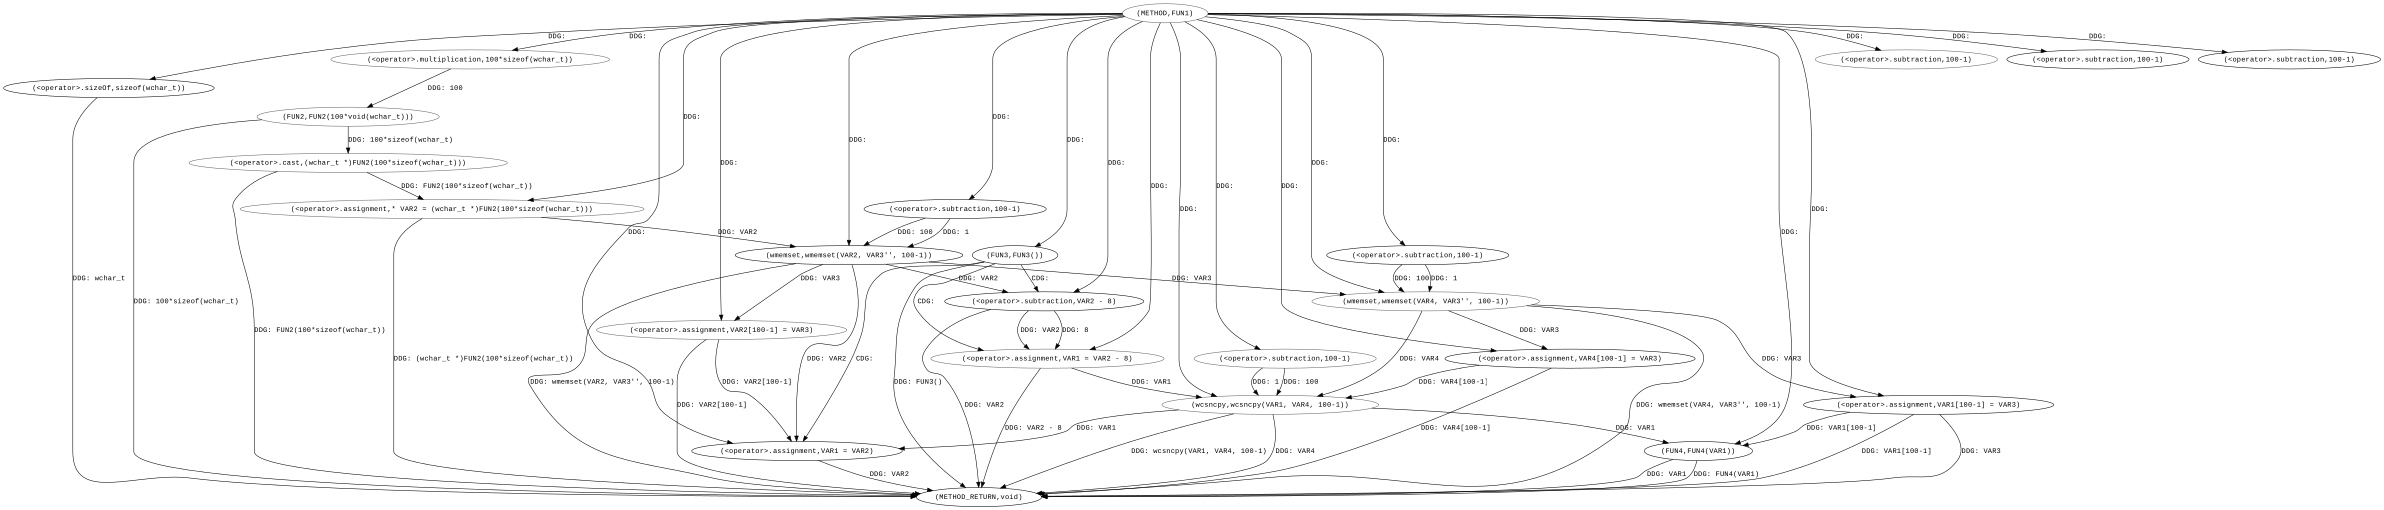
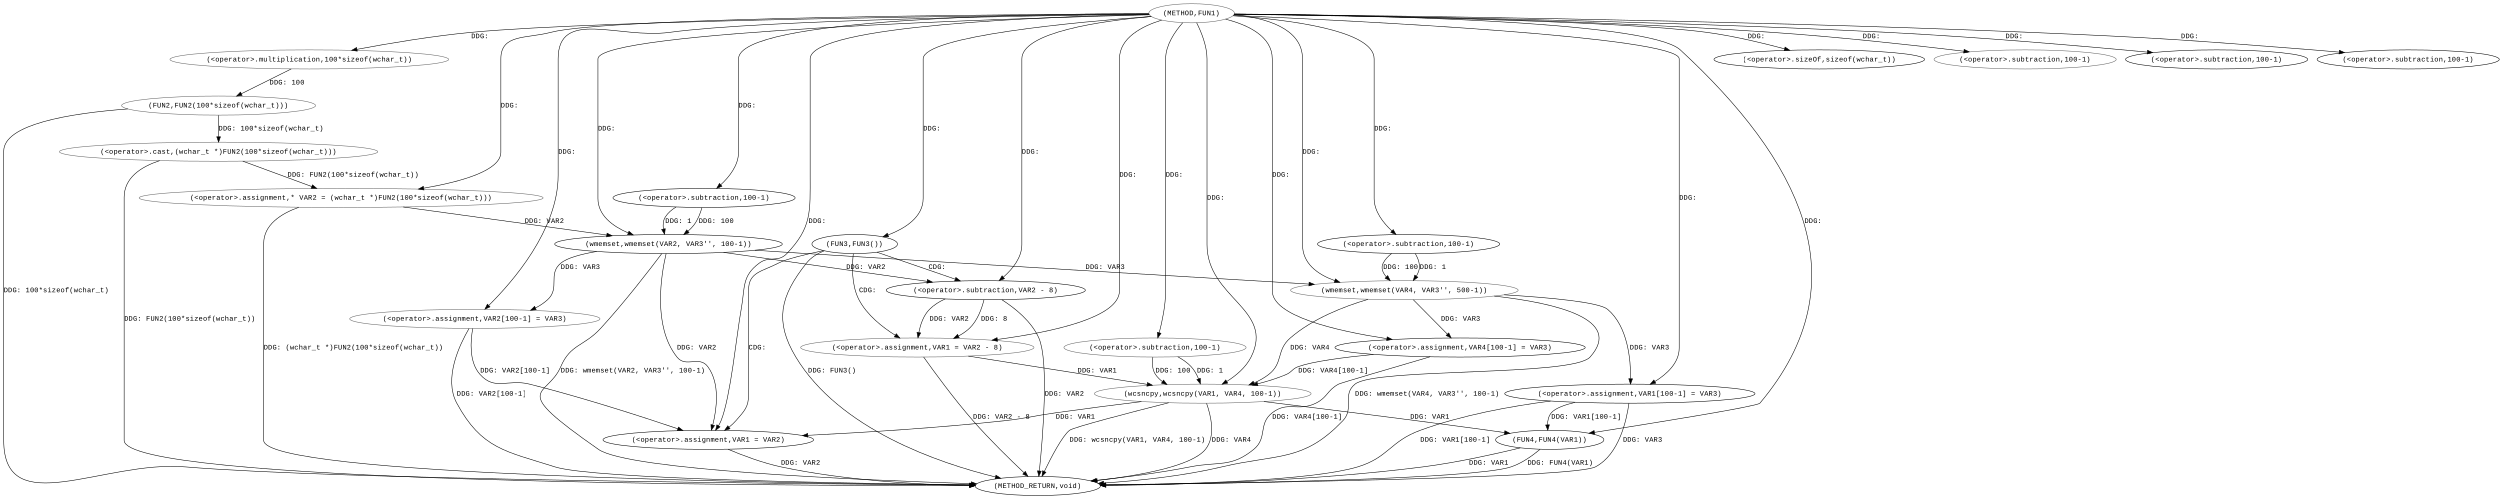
  digraph {
    fontname="Liberation Mono"
    node [color=black fontname="Liberation Mono"]
    edge [fontname="Liberation Mono"]
    n1 [color=gray40 label="(METHOD,FUN1)"]
    n2 [color=gray40 label="(<operator>.assignment,* VAR2 = (wchar_t *)FUN2(100*sizeof(wchar_t)))"]
    n3 [color=gray40 label="(<operator>.multiplication,100*sizeof(wchar_t))"]
    n4 [label="(<operator>.sizeOf,sizeof(wchar_t))"]
    n5 [label="(wmemset,wmemset(VAR2, VAR3'', 100-1))"]
    n6 [label="(<operator>.subtraction,100-1)"]
    n7 [color=gray40 label="(<operator>.assignment,VAR2[100-1] = VAR3)"]
    n8 [color=gray40 label="(<operator>.subtraction,100-1)"]
    n9 [label="(FUN3,FUN3())"]
    n10 [color=gray40 label="(<operator>.assignment,VAR1 = VAR2 - 8)"]
    n11 [label="(<operator>.subtraction,VAR2 - 8)"]
    n12 [label="(<operator>.assignment,VAR1 = VAR2)"]
-   n13 [color=gray40 label="(wmemset,wmemset(VAR4, VAR3'', 100-1))"]
+   n13 [color=gray40 label="(wmemset,wmemset(VAR4, VAR3'', 500-1))"]
    n14 [label="(<operator>.subtraction,100-1)"]
    n15 [label="(<operator>.assignment,VAR4[100-1] = VAR3)"]
    n16 [label="(<operator>.subtraction,100-1)"]
    n17 [color=gray40 label="(wcsncpy,wcsncpy(VAR1, VAR4, 100-1))"]
    n18 [color=gray40 label="(<operator>.subtraction,100-1)"]
    n19 [label="(<operator>.assignment,VAR1[100-1] = VAR3)"]
    n20 [label="(<operator>.subtraction,100-1)"]
    n21 [label="(FUN4,FUN4(VAR1))"]
    n22 [label="(METHOD_RETURN,void)"]
-   n23 [color=gray40 label="(FUN2,FUN2(100*void(wchar_t)))"]
+   n23 [color=gray40 label="(FUN2,FUN2(100*sizeof(wchar_t)))"]
    n24 [color=gray40 label="(<operator>.cast,(wchar_t *)FUN2(100*sizeof(wchar_t)))"]
    n1 -> n2 [label="DDG: "]
    n1 -> n3 [label="DDG: "]
    n1 -> n4 [label="DDG: "]
    n1 -> n5 [label="DDG: "]
    n1 -> n6 [label="DDG: "]
    n1 -> n7 [label="DDG: "]
    n1 -> n8 [label="DDG: "]
    n1 -> n9 [label="DDG: "]
    n1 -> n10 [label="DDG: "]
    n1 -> n11 [label="DDG: "]
    n1 -> n12 [label="DDG: "]
    n1 -> n13 [label="DDG: "]
    n1 -> n14 [label="DDG: "]
    n1 -> n15 [label="DDG: "]
    n1 -> n16 [label="DDG: "]
    n1 -> n17 [label="DDG: "]
    n1 -> n18 [label="DDG: "]
    n1 -> n19 [label="DDG: "]
    n1 -> n20 [label="DDG: "]
    n1 -> n21 [label="DDG: "]
    n2 -> n5 [label="DDG: VAR2"]
    n2 -> n22 [label="DDG: (wchar_t *)FUN2(100*sizeof(wchar_t))"]
    n3 -> n23 [label="DDG: 100"]
-   n4 -> n22 [label="DDG: wchar_t"]
    n5 -> n7 [label="DDG: VAR3"]
    n5 -> n11 [label="DDG: VAR2"]
    n5 -> n12 [label="DDG: VAR2"]
    n5 -> n13 [label="DDG: VAR3"]
    n5 -> n22 [label="DDG: wmemset(VAR2, VAR3'', 100-1)"]
    n6 -> n5 [label="DDG: 100"]
    n6 -> n5 [label="DDG: 1"]
    n7 -> n12 [label="DDG: VAR2[100-1]"]
    n7 -> n22 [label="DDG: VAR2[100-1]"]
    n9 -> n10 [label="CDG: "]
    n9 -> n11 [label="CDG: "]
    n9 -> n12 [label="CDG: "]
    n9 -> n22 [label="DDG: FUN3()"]
    n10 -> n17 [label="DDG: VAR1"]
    n10 -> n22 [label="DDG: VAR2 - 8"]
    n11 -> n10 [label="DDG: VAR2"]
    n11 -> n10 [label="DDG: 8"]
    n11 -> n22 [label="DDG: VAR2"]
    n12 -> n22 [label="DDG: VAR2"]
    n13 -> n15 [label="DDG: VAR3"]
    n13 -> n17 [label="DDG: VAR4"]
    n13 -> n19 [label="DDG: VAR3"]
    n13 -> n22 [label="DDG: wmemset(VAR4, VAR3'', 100-1)"]
    n14 -> n13 [label="DDG: 100"]
    n14 -> n13 [label="DDG: 1"]
    n15 -> n17 [label="DDG: VAR4[100-1]"]
    n15 -> n22 [label="DDG: VAR4[100-1]"]
    n17 -> n12 [label="DDG: VAR1"]
    n17 -> n21 [label="DDG: VAR1"]
    n17 -> n22 [label="DDG: wcsncpy(VAR1, VAR4, 100-1)"]
    n17 -> n22 [label="DDG: VAR4"]
    n18 -> n17 [label="DDG: 100"]
    n18 -> n17 [label="DDG: 1"]
    n19 -> n21 [label="DDG: VAR1[100-1]"]
    n19 -> n22 [label="DDG: VAR3"]
    n19 -> n22 [label="DDG: VAR1[100-1]"]
    n21 -> n22 [label="DDG: VAR1"]
    n21 -> n22 [label="DDG: FUN4(VAR1)"]
    n23 -> n22 [label="DDG: 100*sizeof(wchar_t)"]
    n23 -> n24 [label="DDG: 100*sizeof(wchar_t)"]
    n24 -> n2 [label="DDG: FUN2(100*sizeof(wchar_t))"]
    n24 -> n22 [label="DDG: FUN2(100*sizeof(wchar_t))"]
  }
